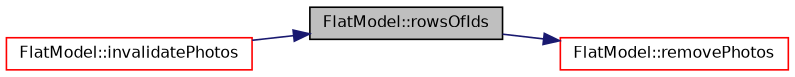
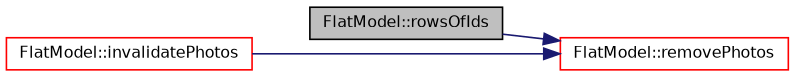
  digraph {
    rankdir=RL
    node [color=red fillcolor=white fontname=Helvetica fontsize=10 shape=record style=filled]
    edge [color=midnightblue dir=back fontname=Helvetica fontsize=10 labelfontname=Helvetica labelfontsize=10 style=solid]
    n1 [color=black fillcolor=grey75 fontcolor=black height=0.2 label="FlatModel::rowsOfIds" width=0.4]
    n2 [height=0.2 label="FlatModel::invalidatePhotos" width=0.4]
    n3 [height=0.2 label="FlatModel::removePhotos" width=0.4]
-   n1 -> n2
+   n3 -> n2
    n3 -> n1
  }
